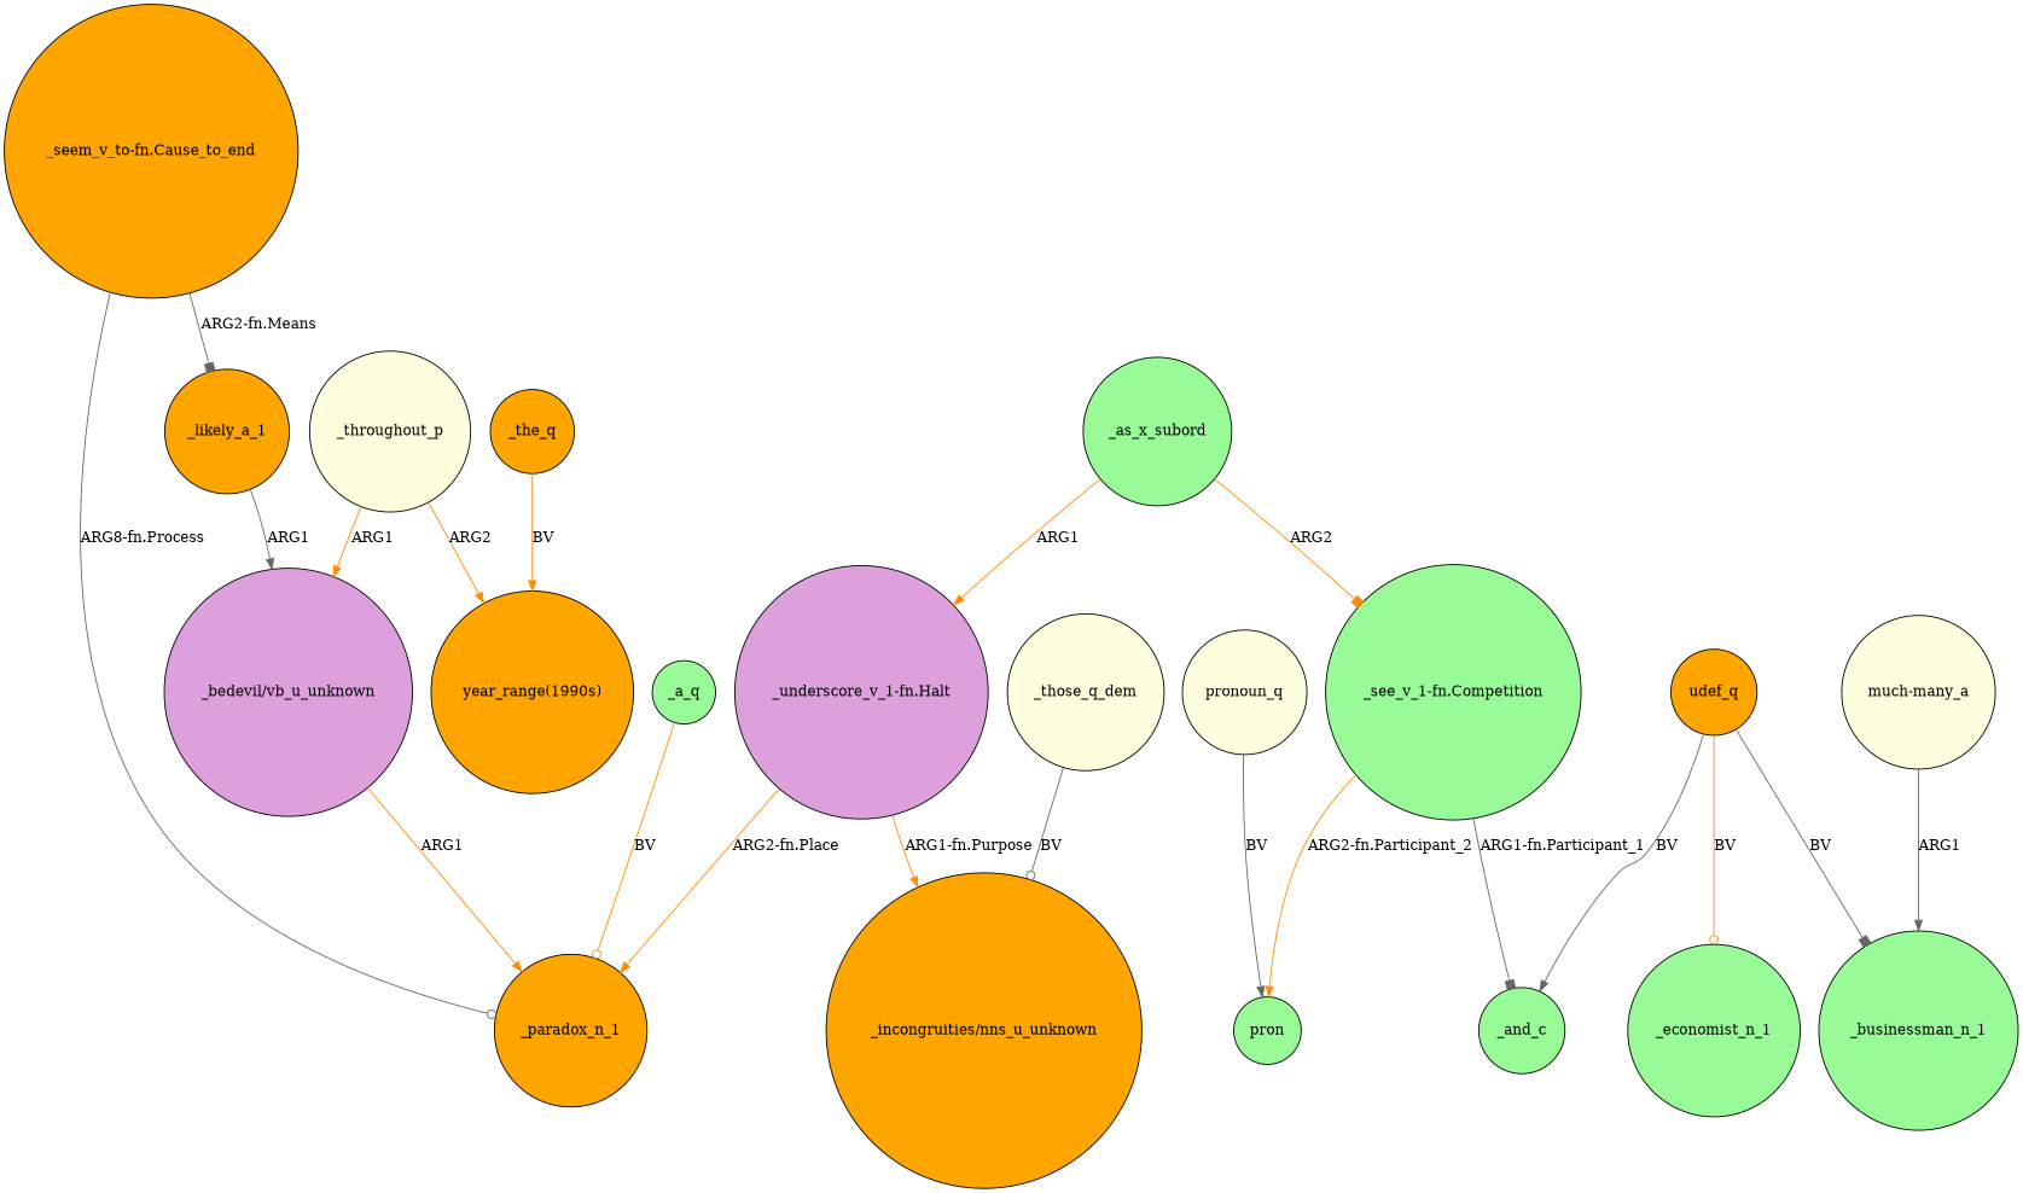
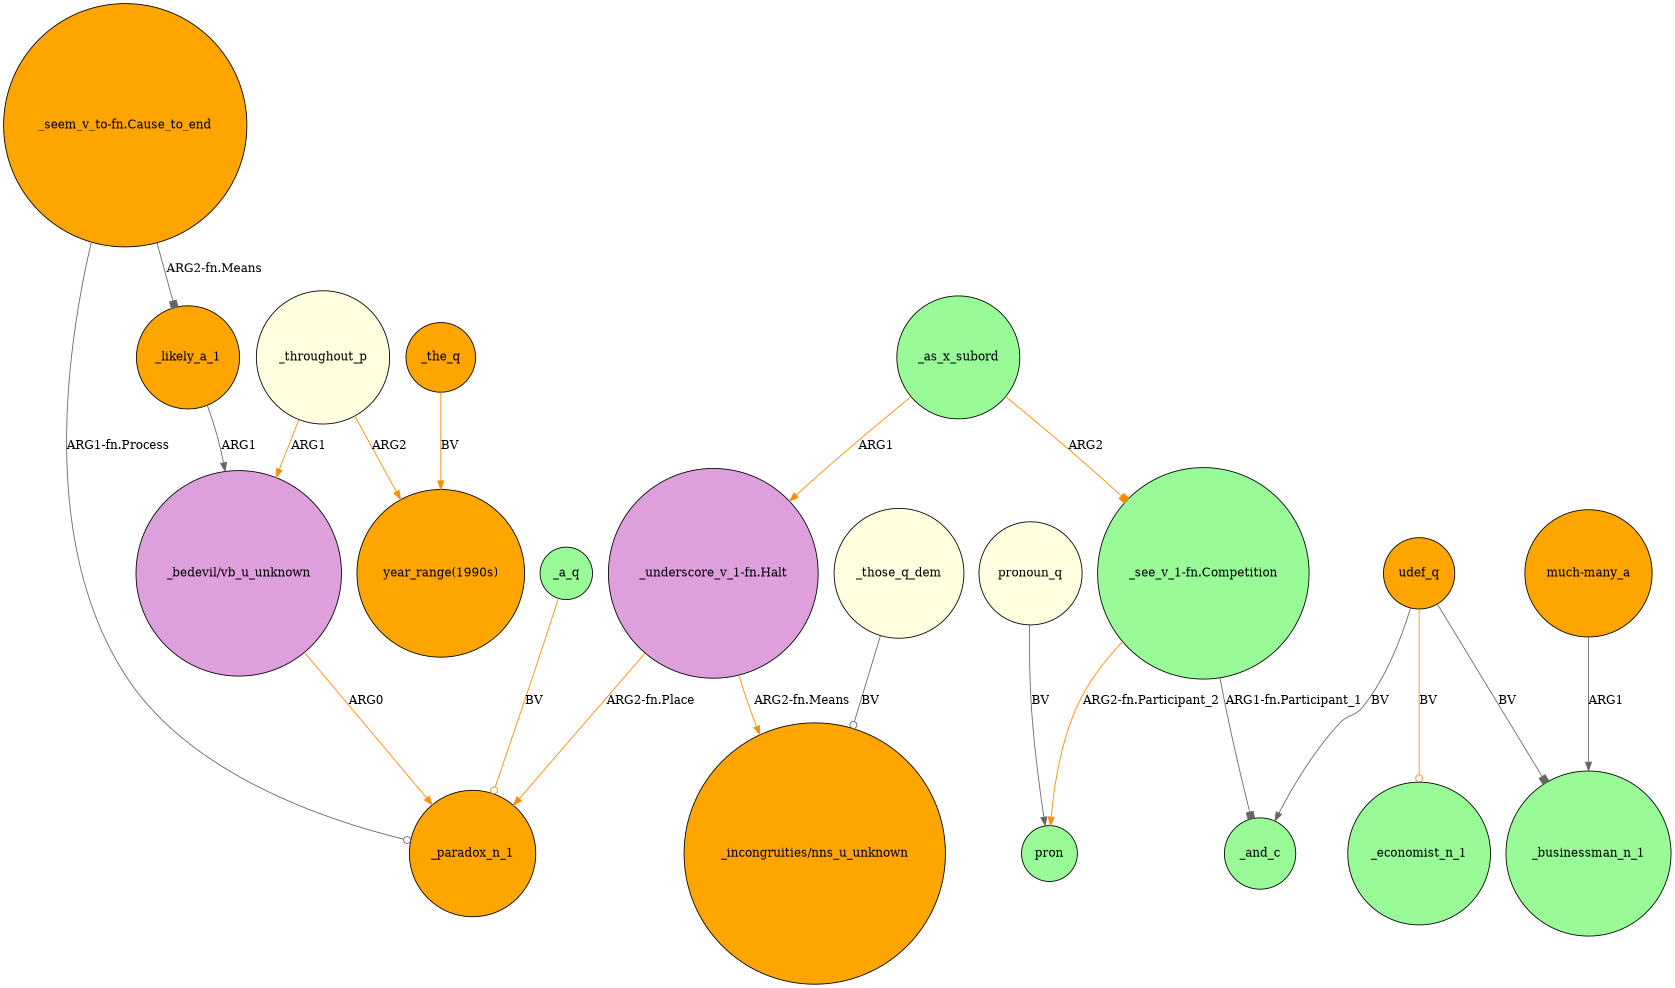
  digraph {
    node [fillcolor=orange shape=circle style=filled]
    edge [arrowhead=normal color=darkorange]
    _throughout_p [fillcolor=lightyellow]
    "_bedevil/vb_u_unknown" [fillcolor=plum]
    "year_range(1990s)"
    _paradox_n_1
    "_seem_v_to-fn.Cause_to_end"
    _likely_a_1
    _businessman_n_1 [fillcolor=palegreen]
-   "much-many_a" [fillcolor=lightyellow]
+   "much-many_a"
    _and_c [fillcolor=palegreen]
    _a_q [fillcolor=palegreen]
    "_see_v_1-fn.Competition" [fillcolor=palegreen]
    pron [fillcolor=palegreen]
    _as_x_subord [fillcolor=palegreen]
    "_underscore_v_1-fn.Halt" [fillcolor=plum]
    "_incongruities/nns_u_unknown"
    udef_q
    _economist_n_1 [fillcolor=palegreen]
    pronoun_q [fillcolor=lightyellow]
    _those_q_dem [fillcolor=lightyellow]
    _the_q
    _throughout_p -> "_bedevil/vb_u_unknown" [label=ARG1]
    _throughout_p -> "year_range(1990s)" [label=ARG2]
-   "_bedevil/vb_u_unknown" -> _paradox_n_1 [label=ARG1]
-   "_seem_v_to-fn.Cause_to_end" -> _paradox_n_1 [arrowhead=odot color=gray40 label="ARG8-fn.Process"]
+   "_bedevil/vb_u_unknown" -> _paradox_n_1 [label=ARG0]
+   "_seem_v_to-fn.Cause_to_end" -> _paradox_n_1 [arrowhead=odot color=gray40 label="ARG1-fn.Process"]
    "_seem_v_to-fn.Cause_to_end" -> _likely_a_1 [arrowhead=box color=gray40 label="ARG2-fn.Means"]
    _likely_a_1 -> "_bedevil/vb_u_unknown" [color=gray40 label=ARG1]
    "much-many_a" -> _businessman_n_1 [color=gray40 label=ARG1]
    _a_q -> _paradox_n_1 [arrowhead=odot label=BV]
    "_see_v_1-fn.Competition" -> _and_c [arrowhead=box color=gray40 label="ARG1-fn.Participant_1"]
    "_see_v_1-fn.Competition" -> pron [label="ARG2-fn.Participant_2"]
    _as_x_subord -> "_see_v_1-fn.Competition" [arrowhead=box label=ARG2]
    _as_x_subord -> "_underscore_v_1-fn.Halt" [label=ARG1]
    "_underscore_v_1-fn.Halt" -> _paradox_n_1 [label="ARG2-fn.Place"]
-   "_underscore_v_1-fn.Halt" -> "_incongruities/nns_u_unknown" [label="ARG1-fn.Purpose"]
+   "_underscore_v_1-fn.Halt" -> "_incongruities/nns_u_unknown" [label="ARG2-fn.Means"]
    udef_q -> _businessman_n_1 [arrowhead=box color=gray40 label=BV]
    udef_q -> _and_c [color=gray40 label=BV]
    udef_q -> _economist_n_1 [arrowhead=odot label=BV]
    pronoun_q -> pron [color=gray40 label=BV]
    _those_q_dem -> "_incongruities/nns_u_unknown" [arrowhead=odot color=gray40 label=BV]
    _the_q -> "year_range(1990s)" [label=BV]
  }
